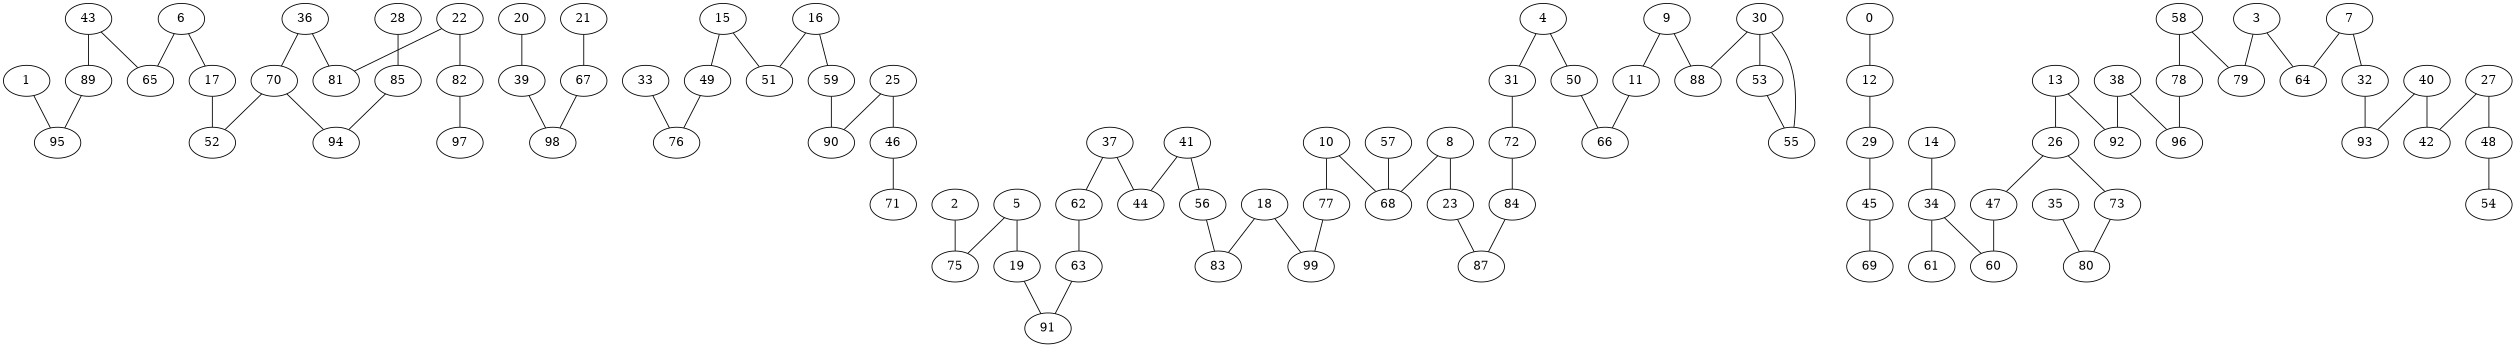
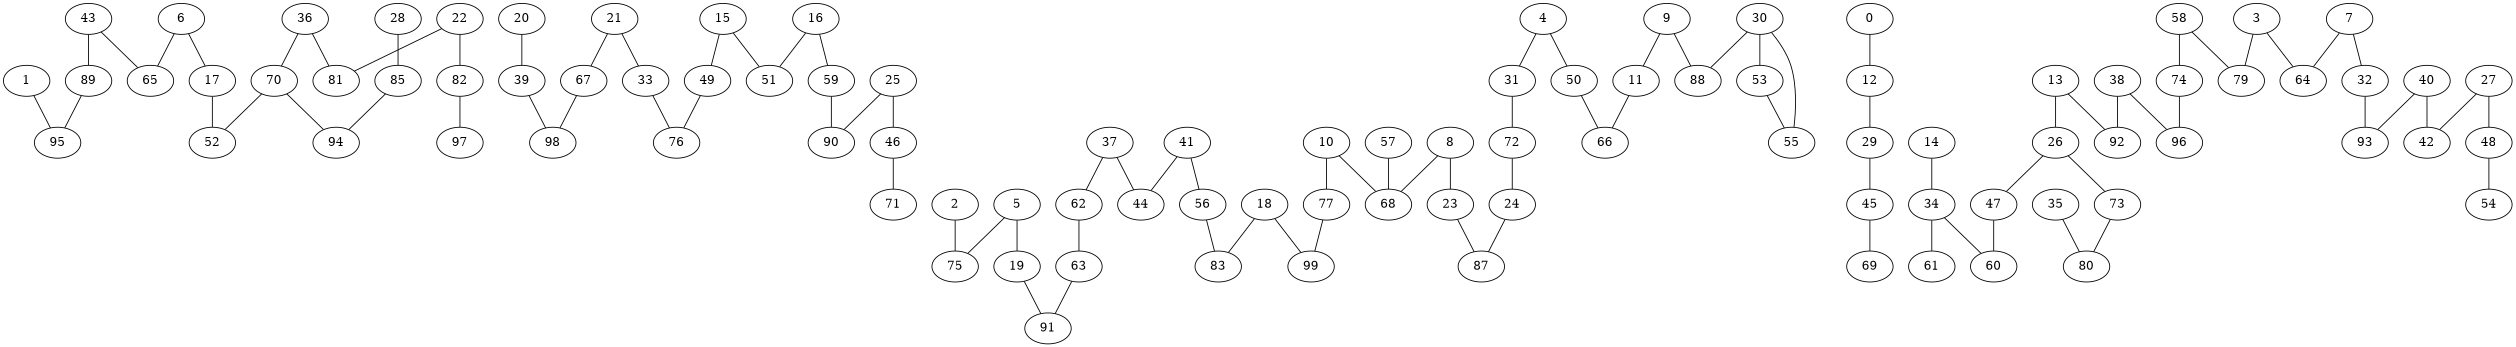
  strict graph {
    1
    95
    89
    43
    65
    6
    17
    52
    28
    85
    94
    70
    36
    81
    22
    82
    97
    20
    39
    98
    67
    21
    33
    76
    49
    15
    51
    16
    59
    90
    25
    46
    71
    2
    75
    5
    19
    91
    63
    62
    37
    44
    41
    56
    83
    18
    99
    77
    10
    68
    45
    69
    29
    12
    0
    57
    8
    23
    87
-   84
+   84 [label=24]
    72
    31
    4
    50
    66
    11
    9
    88
    30
    53
    55
    35
    80
    73
    26
    47
    60
    34
    61
    14
    13
    92
    38
    96
-   78
+   78 [label=74]
    58
    79
    3
    64
    7
    32
    93
    40
    42
    27
    48
    54
    1 -- 95
    89 -- 95
    43 -- 89
    43 -- 65
    6 -- 65
    6 -- 17
    17 -- 52
    28 -- 85
    85 -- 94
    70 -- 52
    70 -- 94
    36 -- 70
    36 -- 81
    22 -- 81
    22 -- 82
    82 -- 97
    20 -- 39
    39 -- 98
    67 -- 98
    21 -- 67
+   21 -- 33
    33 -- 76
    49 -- 76
    15 -- 49
    15 -- 51
    16 -- 51
    16 -- 59
    59 -- 90
    25 -- 90
    25 -- 46
    46 -- 71
    2 -- 75
    5 -- 75
    5 -- 19
    19 -- 91
    63 -- 91
    62 -- 63
    37 -- 62
    37 -- 44
    41 -- 44
    41 -- 56
    56 -- 83
    18 -- 83
    18 -- 99
    77 -- 99
    10 -- 77
    10 -- 68
    45 -- 69
    29 -- 45
    12 -- 29
    0 -- 12
    57 -- 68
    8 -- 68
    8 -- 23
    23 -- 87
    84 -- 87
    72 -- 84
    31 -- 72
    4 -- 31
    4 -- 50
    50 -- 66
    11 -- 66
    9 -- 11
    9 -- 88
    30 -- 88
    30 -- 53
    30 -- 55
    53 -- 55
    35 -- 80
    73 -- 80
    26 -- 73
    26 -- 47
    47 -- 60
    34 -- 60
    34 -- 61
    14 -- 34
    13 -- 26
    13 -- 92
    38 -- 92
    38 -- 96
    78 -- 96
    58 -- 78
    58 -- 79
    3 -- 79
    3 -- 64
    7 -- 64
    7 -- 32
    32 -- 93
    40 -- 93
    40 -- 42
    27 -- 42
    27 -- 48
    48 -- 54
  }
